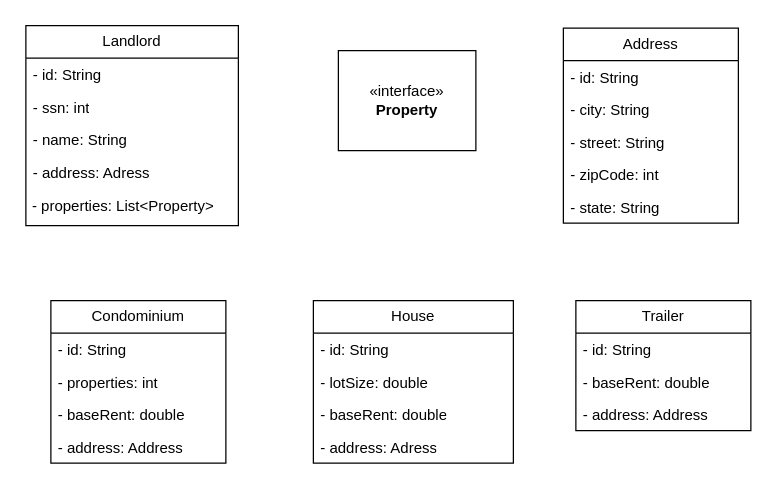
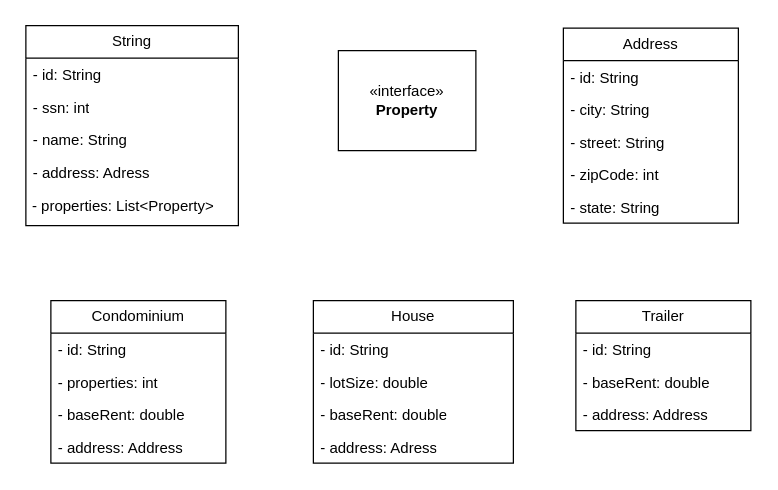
  <mxCell id="0" />
  <mxCell id="1" parent="0" />
- <mxCell id="2" value="Landlord" style="swimlane;fontStyle=0;childLayout=stackLayout;horizontal=1;startSize=26;fillColor=none;horizontalStack=0;resizeParent=1;resizeParentMax=0;resizeLast=0;collapsible=1;marginBottom=0;whiteSpace=wrap;html=1;" vertex="1" parent="1"><mxGeometry x="20" y="20" width="170" height="160" as="geometry" /></mxCell>
+ <mxCell id="2" value="String" style="swimlane;fontStyle=0;childLayout=stackLayout;horizontal=1;startSize=26;fillColor=none;horizontalStack=0;resizeParent=1;resizeParentMax=0;resizeLast=0;collapsible=1;marginBottom=0;whiteSpace=wrap;html=1;" vertex="1" parent="1"><mxGeometry x="20" y="20" width="170" height="160" as="geometry" /></mxCell>
  <mxCell id="3" value="- id: String" style="text;strokeColor=none;fillColor=none;align=left;verticalAlign=top;spacingLeft=4;spacingRight=4;overflow=hidden;rotatable=0;points=[[0,0.5],[1,0.5]];portConstraint=eastwest;whiteSpace=wrap;html=1;" vertex="1" parent="2"><mxGeometry y="26" width="170" height="26" as="geometry" /></mxCell>
  <mxCell id="4" value="- ssn: int" style="text;strokeColor=none;fillColor=none;align=left;verticalAlign=top;spacingLeft=4;spacingRight=4;overflow=hidden;rotatable=0;points=[[0,0.5],[1,0.5]];portConstraint=eastwest;whiteSpace=wrap;html=1;" vertex="1" parent="2"><mxGeometry y="52" width="170" height="26" as="geometry" /></mxCell>
  <mxCell id="5" value="- name: String" style="text;strokeColor=none;fillColor=none;align=left;verticalAlign=top;spacingLeft=4;spacingRight=4;overflow=hidden;rotatable=0;points=[[0,0.5],[1,0.5]];portConstraint=eastwest;whiteSpace=wrap;html=1;" vertex="1" parent="2"><mxGeometry y="78" width="170" height="26" as="geometry" /></mxCell>
  <mxCell id="6" value="- address: Adress" style="text;strokeColor=none;fillColor=none;align=left;verticalAlign=top;spacingLeft=4;spacingRight=4;overflow=hidden;rotatable=0;points=[[0,0.5],[1,0.5]];portConstraint=eastwest;whiteSpace=wrap;html=1;" vertex="1" parent="2"><mxGeometry y="104" width="170" height="26" as="geometry" /></mxCell>
  <mxCell id="7" value="&amp;nbsp;- properties: List&amp;lt;Property&amp;gt;" style="text;strokeColor=none;align=left;fillColor=none;html=1;verticalAlign=middle;whiteSpace=wrap;rounded=0;" vertex="1" parent="2"><mxGeometry y="130" width="170" height="30" as="geometry" /></mxCell>
  <mxCell id="8" value="House" style="swimlane;fontStyle=0;childLayout=stackLayout;horizontal=1;startSize=26;fillColor=none;horizontalStack=0;resizeParent=1;resizeParentMax=0;resizeLast=0;collapsible=1;marginBottom=0;whiteSpace=wrap;html=1;" vertex="1" parent="1"><mxGeometry x="250" y="240" width="160" height="130" as="geometry"><mxRectangle x="290" y="280" width="80" height="30" as="alternateBounds" /></mxGeometry></mxCell>
  <mxCell id="9" value="- id: String" style="text;strokeColor=none;fillColor=none;align=left;verticalAlign=top;spacingLeft=4;spacingRight=4;overflow=hidden;rotatable=0;points=[[0,0.5],[1,0.5]];portConstraint=eastwest;whiteSpace=wrap;html=1;" vertex="1" parent="8"><mxGeometry y="26" width="160" height="26" as="geometry" /></mxCell>
  <mxCell id="10" value="- lotSize: double" style="text;strokeColor=none;fillColor=none;align=left;verticalAlign=top;spacingLeft=4;spacingRight=4;overflow=hidden;rotatable=0;points=[[0,0.5],[1,0.5]];portConstraint=eastwest;whiteSpace=wrap;html=1;" vertex="1" parent="8"><mxGeometry y="52" width="160" height="26" as="geometry" /></mxCell>
  <mxCell id="11" value="- baseRent: double" style="text;strokeColor=none;fillColor=none;align=left;verticalAlign=top;spacingLeft=4;spacingRight=4;overflow=hidden;rotatable=0;points=[[0,0.5],[1,0.5]];portConstraint=eastwest;whiteSpace=wrap;html=1;" vertex="1" parent="8"><mxGeometry y="78" width="160" height="26" as="geometry" /></mxCell>
  <mxCell id="12" value="- address: Adress" style="text;strokeColor=none;fillColor=none;align=left;verticalAlign=top;spacingLeft=4;spacingRight=4;overflow=hidden;rotatable=0;points=[[0,0.5],[1,0.5]];portConstraint=eastwest;whiteSpace=wrap;html=1;" vertex="1" parent="8"><mxGeometry y="104" width="160" height="26" as="geometry" /></mxCell>
  <mxCell id="13" value="Condominium" style="swimlane;fontStyle=0;childLayout=stackLayout;horizontal=1;startSize=26;fillColor=none;horizontalStack=0;resizeParent=1;resizeParentMax=0;resizeLast=0;collapsible=1;marginBottom=0;whiteSpace=wrap;html=1;" vertex="1" parent="1"><mxGeometry x="40" y="240" width="140" height="130" as="geometry" /></mxCell>
  <mxCell id="14" value="- id: String" style="text;strokeColor=none;fillColor=none;align=left;verticalAlign=top;spacingLeft=4;spacingRight=4;overflow=hidden;rotatable=0;points=[[0,0.5],[1,0.5]];portConstraint=eastwest;whiteSpace=wrap;html=1;" vertex="1" parent="13"><mxGeometry y="26" width="140" height="26" as="geometry" /></mxCell>
  <mxCell id="15" value="- properties: int" style="text;strokeColor=none;fillColor=none;align=left;verticalAlign=top;spacingLeft=4;spacingRight=4;overflow=hidden;rotatable=0;points=[[0,0.5],[1,0.5]];portConstraint=eastwest;whiteSpace=wrap;html=1;" vertex="1" parent="13"><mxGeometry y="52" width="140" height="26" as="geometry" /></mxCell>
  <mxCell id="16" value="- baseRent: double" style="text;strokeColor=none;fillColor=none;align=left;verticalAlign=top;spacingLeft=4;spacingRight=4;overflow=hidden;rotatable=0;points=[[0,0.5],[1,0.5]];portConstraint=eastwest;whiteSpace=wrap;html=1;" vertex="1" parent="13"><mxGeometry y="78" width="140" height="26" as="geometry" /></mxCell>
  <mxCell id="17" value="- address: Address" style="text;strokeColor=none;fillColor=none;align=left;verticalAlign=top;spacingLeft=4;spacingRight=4;overflow=hidden;rotatable=0;points=[[0,0.5],[1,0.5]];portConstraint=eastwest;whiteSpace=wrap;html=1;" vertex="1" parent="13"><mxGeometry y="104" width="140" height="26" as="geometry" /></mxCell>
  <mxCell id="18" value="Trailer" style="swimlane;fontStyle=0;childLayout=stackLayout;horizontal=1;startSize=26;fillColor=none;horizontalStack=0;resizeParent=1;resizeParentMax=0;resizeLast=0;collapsible=1;marginBottom=0;whiteSpace=wrap;html=1;" vertex="1" parent="1"><mxGeometry x="460" y="240" width="140" height="104" as="geometry" /></mxCell>
  <mxCell id="19" value="- id: String" style="text;strokeColor=none;fillColor=none;align=left;verticalAlign=top;spacingLeft=4;spacingRight=4;overflow=hidden;rotatable=0;points=[[0,0.5],[1,0.5]];portConstraint=eastwest;whiteSpace=wrap;html=1;" vertex="1" parent="18"><mxGeometry y="26" width="140" height="26" as="geometry" /></mxCell>
  <mxCell id="20" value="- baseRent: double" style="text;strokeColor=none;fillColor=none;align=left;verticalAlign=top;spacingLeft=4;spacingRight=4;overflow=hidden;rotatable=0;points=[[0,0.5],[1,0.5]];portConstraint=eastwest;whiteSpace=wrap;html=1;" vertex="1" parent="18"><mxGeometry y="52" width="140" height="26" as="geometry" /></mxCell>
  <mxCell id="21" value="- address: Address" style="text;strokeColor=none;fillColor=none;align=left;verticalAlign=top;spacingLeft=4;spacingRight=4;overflow=hidden;rotatable=0;points=[[0,0.5],[1,0.5]];portConstraint=eastwest;whiteSpace=wrap;html=1;" vertex="1" parent="18"><mxGeometry y="78" width="140" height="26" as="geometry" /></mxCell>
  <mxCell id="22" value="«interface»&lt;br&gt;&lt;b&gt;Property&lt;/b&gt;" style="html=1;whiteSpace=wrap;" vertex="1" parent="1"><mxGeometry x="270" y="40" width="110" height="80" as="geometry" /></mxCell>
  <mxCell id="23" value="Address" style="swimlane;fontStyle=0;childLayout=stackLayout;horizontal=1;startSize=26;fillColor=none;horizontalStack=0;resizeParent=1;resizeParentMax=0;resizeLast=0;collapsible=1;marginBottom=0;whiteSpace=wrap;html=1;" vertex="1" parent="1"><mxGeometry x="450" y="22" width="140" height="156" as="geometry" /></mxCell>
  <mxCell id="24" value="- id: String" style="text;strokeColor=none;fillColor=none;align=left;verticalAlign=top;spacingLeft=4;spacingRight=4;overflow=hidden;rotatable=0;points=[[0,0.5],[1,0.5]];portConstraint=eastwest;whiteSpace=wrap;html=1;" vertex="1" parent="23"><mxGeometry y="26" width="140" height="26" as="geometry" /></mxCell>
  <mxCell id="25" value="- city: String" style="text;strokeColor=none;fillColor=none;align=left;verticalAlign=top;spacingLeft=4;spacingRight=4;overflow=hidden;rotatable=0;points=[[0,0.5],[1,0.5]];portConstraint=eastwest;whiteSpace=wrap;html=1;" vertex="1" parent="23"><mxGeometry y="52" width="140" height="26" as="geometry" /></mxCell>
  <mxCell id="26" value="- street: String" style="text;strokeColor=none;fillColor=none;align=left;verticalAlign=top;spacingLeft=4;spacingRight=4;overflow=hidden;rotatable=0;points=[[0,0.5],[1,0.5]];portConstraint=eastwest;whiteSpace=wrap;html=1;" vertex="1" parent="23"><mxGeometry y="78" width="140" height="26" as="geometry" /></mxCell>
  <mxCell id="27" value="- zipCode: int" style="text;strokeColor=none;fillColor=none;align=left;verticalAlign=top;spacingLeft=4;spacingRight=4;overflow=hidden;rotatable=0;points=[[0,0.5],[1,0.5]];portConstraint=eastwest;whiteSpace=wrap;html=1;" vertex="1" parent="23"><mxGeometry y="104" width="140" height="26" as="geometry" /></mxCell>
  <mxCell id="28" value="- state: String" style="text;strokeColor=none;fillColor=none;align=left;verticalAlign=top;spacingLeft=4;spacingRight=4;overflow=hidden;rotatable=0;points=[[0,0.5],[1,0.5]];portConstraint=eastwest;whiteSpace=wrap;html=1;" vertex="1" parent="23"><mxGeometry y="130" width="140" height="26" as="geometry" /></mxCell>
